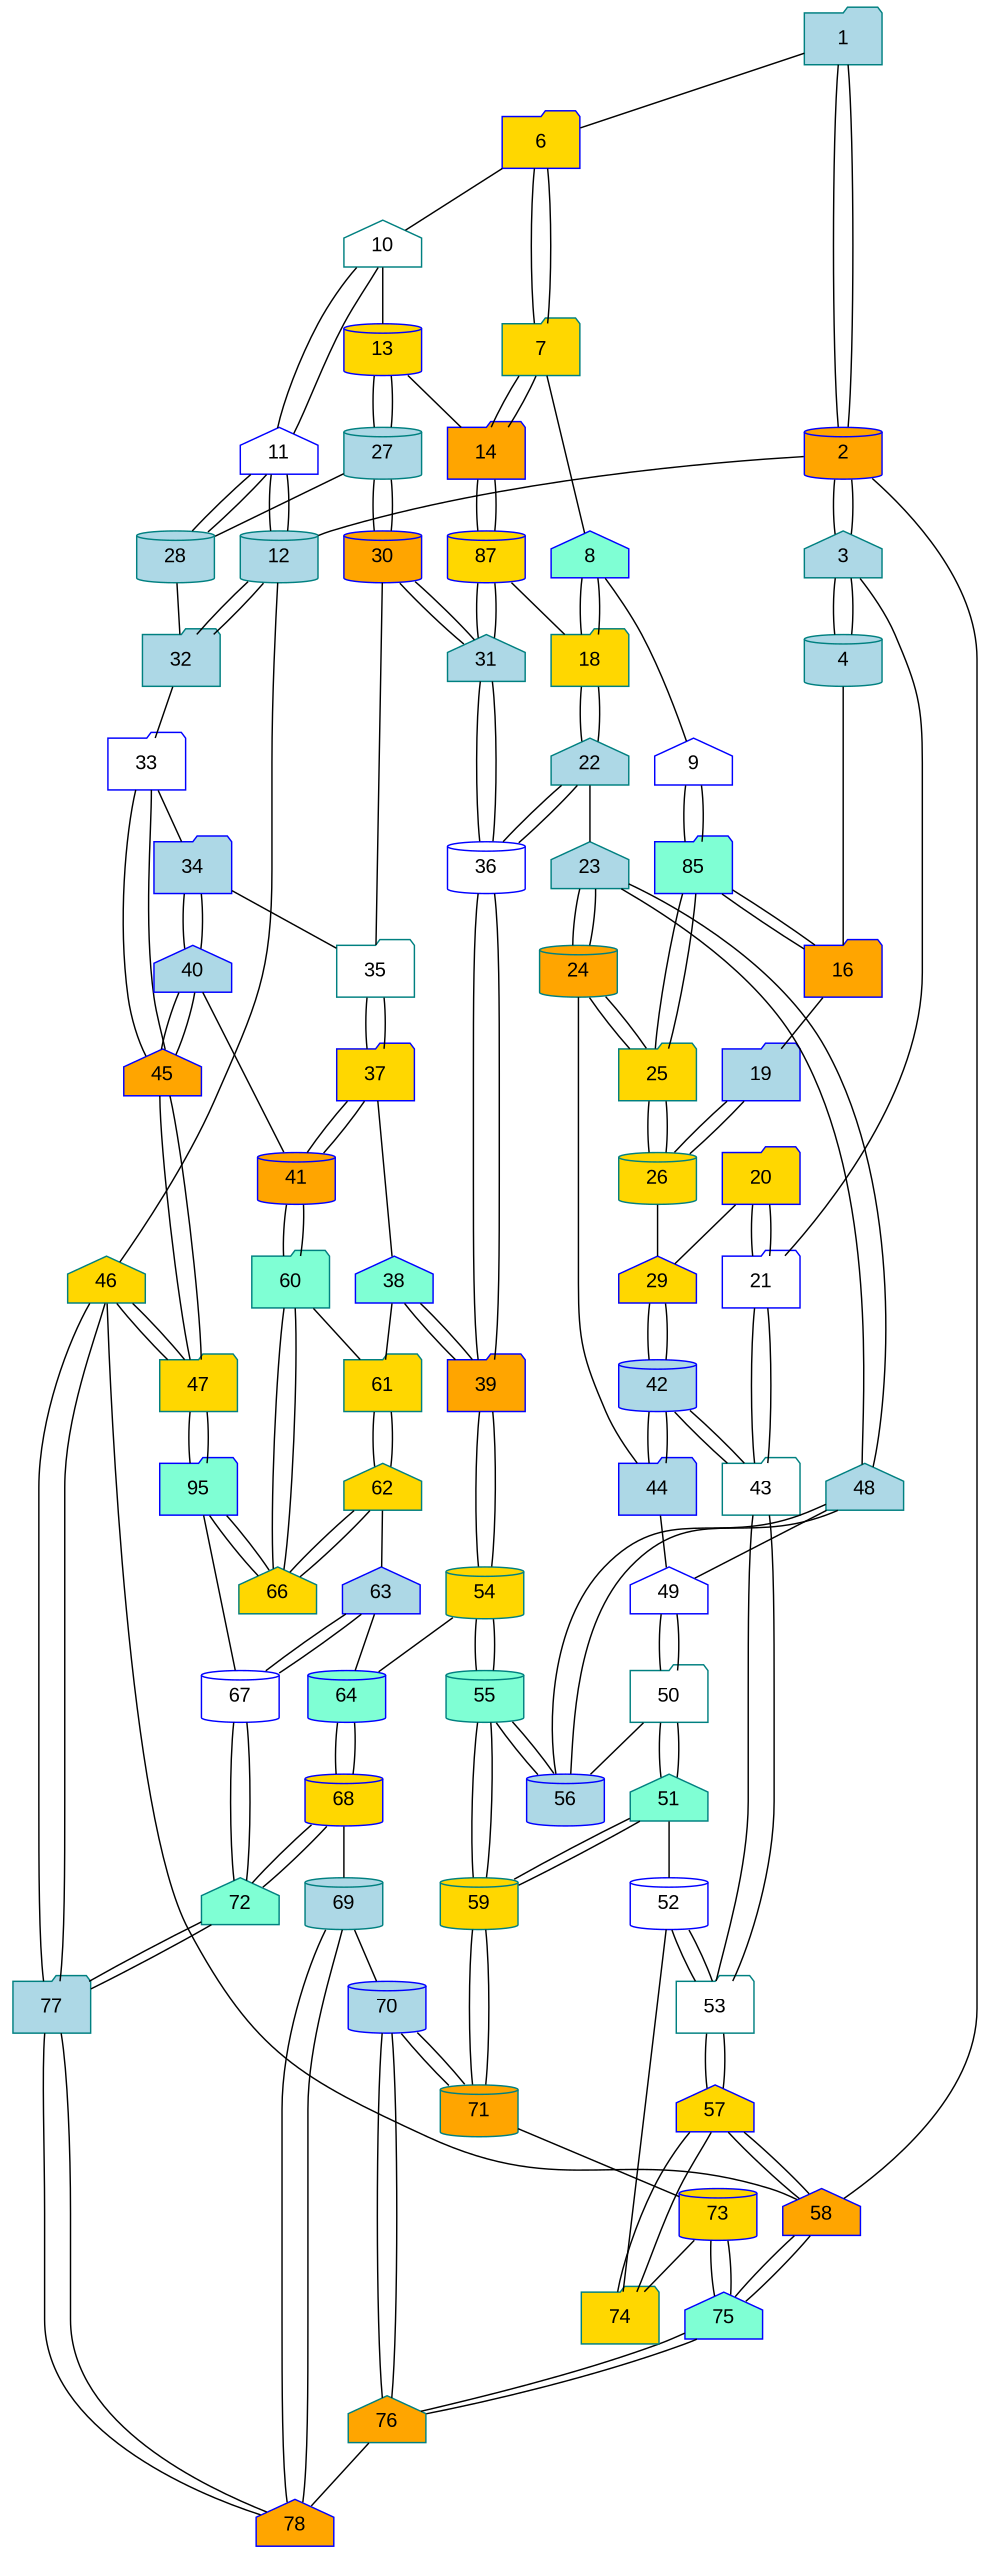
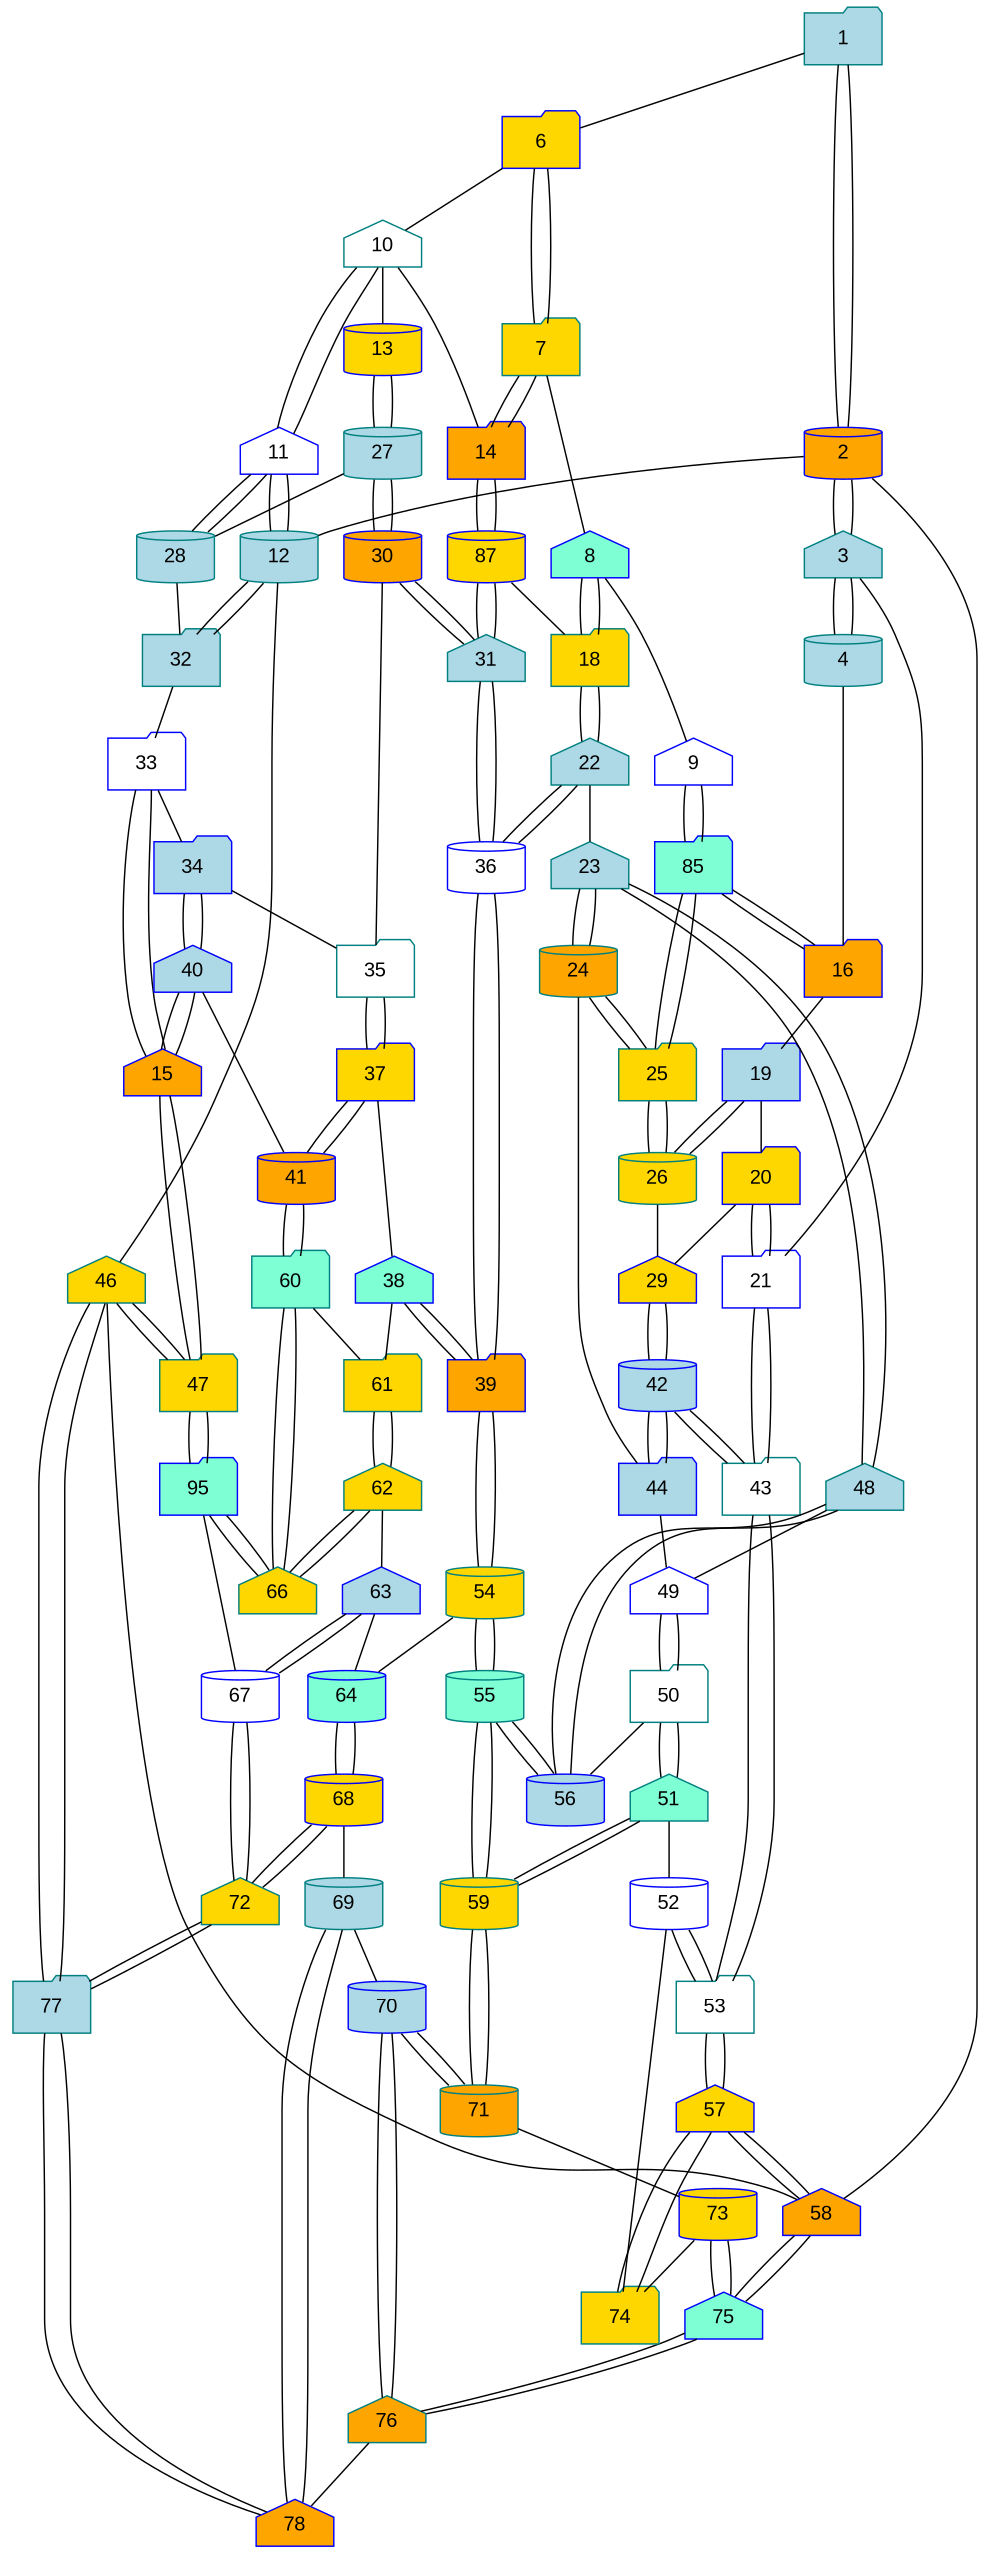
  graph {
    fontname="Liberation Sans"
    node [color=blue fillcolor=lightblue fontname="Liberation Sans" shape=folder style=filled]
    edge [fontname="Liberation Sans"]
    1 [color=teal]
    2 [fillcolor=orange shape=cylinder]
    6 [fillcolor=gold]
    3 [color=teal shape=house]
    12 [color=teal shape=cylinder]
    58 [fillcolor=orange shape=house]
    7 [color=teal fillcolor=gold]
    10 [color=teal fillcolor=white shape=house]
    4 [color=teal shape=cylinder]
    21 [fillcolor=white]
    32 [color=teal]
    46 [color=teal fillcolor=gold shape=house]
    75 [fillcolor=aquamarine shape=house]
    16 [fillcolor=orange]
    43 [color=teal fillcolor=white]
    19
    9 [fillcolor=white shape=house]
    n18 [fillcolor=aquamarine label=85]
    8 [fillcolor=aquamarine shape=house]
    14 [fillcolor=orange]
    11 [fillcolor=white shape=house]
    13 [fillcolor=gold shape=cylinder]
    18 [color=teal fillcolor=gold]
    n24 [fillcolor=gold label=87 shape=cylinder]
    22 [color=teal shape=house]
    25 [color=teal fillcolor=gold]
    28 [color=teal shape=cylinder]
    27 [color=teal shape=cylinder]
    33 [fillcolor=white]
    47 [color=teal fillcolor=gold]
    77 [color=teal]
    30 [fillcolor=orange shape=cylinder]
    31 [color=teal shape=house]
    26 [color=teal fillcolor=gold shape=cylinder]
    20 [fillcolor=gold]
    36 [fillcolor=white shape=cylinder]
    23 [color=teal shape=house]
    29 [fillcolor=gold shape=house]
    42 [shape=cylinder]
    53 [color=teal fillcolor=white]
    24 [color=teal fillcolor=orange shape=cylinder]
    48 [color=teal shape=house]
    39 [fillcolor=orange]
    44
    49 [fillcolor=white shape=house]
    56 [shape=cylinder]
    35 [color=teal fillcolor=white]
    37 [fillcolor=gold]
    34
-   45 [fillcolor=orange shape=house]
+   45 [fillcolor=orange shape=house label=15]
    40 [shape=house]
    41 [fillcolor=orange shape=cylinder]
    38 [fillcolor=aquamarine shape=house]
    54 [color=teal fillcolor=gold shape=cylinder]
    61 [color=teal fillcolor=gold]
    60 [color=teal fillcolor=aquamarine]
    62 [color=teal fillcolor=gold shape=house]
    55 [color=teal fillcolor=aquamarine shape=cylinder]
    64 [fillcolor=aquamarine shape=cylinder]
    66 [color=teal fillcolor=gold shape=house]
    57 [fillcolor=gold shape=house]
    50 [color=teal fillcolor=white]
    n63 [fillcolor=aquamarine label=95]
    78 [fillcolor=orange shape=house]
    67 [fillcolor=white shape=cylinder]
    51 [color=teal fillcolor=aquamarine shape=house]
    52 [fillcolor=white shape=cylinder]
    59 [color=teal fillcolor=gold shape=cylinder]
    74 [color=teal fillcolor=gold]
    71 [color=teal fillcolor=orange shape=cylinder]
    68 [fillcolor=gold shape=cylinder]
    76 [color=teal fillcolor=orange shape=house]
    73 [fillcolor=gold shape=cylinder]
    63 [shape=house]
-   72 [color=teal fillcolor=aquamarine shape=house]
+   72 [color=teal fillcolor=gold shape=house]
    69 [color=teal shape=cylinder]
    70 [shape=cylinder]
    1 -- 2
    1 -- 2
    1 -- 6
    2 -- 3
    2 -- 3
    2 -- 12
    2 -- 58
    6 -- 7
    6 -- 7
    6 -- 10
    3 -- 4
    3 -- 4
    3 -- 21
    12 -- 32
    12 -- 32
    12 -- 46
    58 -- 75
    58 -- 75
    7 -- 8
    7 -- 14
    7 -- 14
    10 -- 11
    10 -- 11
    10 -- 13
    4 -- 16
    21 -- 43
    21 -- 43
    32 -- 33
    46 -- 58
    46 -- 47
    46 -- 47
    46 -- 77
    46 -- 77
    75 -- 76
    75 -- 76
    16 -- 19
    43 -- 53
    43 -- 53
    19 -- 26
    19 -- 26
+   19 -- 20
    9 -- n18
    9 -- n18
    n18 -- 16
    n18 -- 16
    n18 -- 25
    n18 -- 25
    8 -- 9
    8 -- 18
    8 -- 18
    14 -- n24
    14 -- n24
    11 -- 12
    11 -- 12
    11 -- 28
    11 -- 28
-   13 -- 14
+   10 -- 14
    13 -- 27
    13 -- 27
    18 -- 22
    18 -- 22
    n24 -- 18
    n24 -- 31
    n24 -- 31
    22 -- 36
    22 -- 36
    22 -- 23
    25 -- 26
    25 -- 26
    28 -- 32
    27 -- 28
    27 -- 30
    27 -- 30
    33 -- 34
    33 -- 45
    33 -- 45
    47 -- n63
    47 -- n63
    77 -- 78
    77 -- 78
    30 -- 31
    30 -- 31
    30 -- 35
    31 -- 36
    31 -- 36
    26 -- 29
    20 -- 21
    20 -- 21
    20 -- 29
    36 -- 39
    36 -- 39
    23 -- 24
    23 -- 24
    23 -- 48
    23 -- 48
    29 -- 42
    29 -- 42
    42 -- 43
    42 -- 43
    42 -- 44
    42 -- 44
    53 -- 57
    53 -- 57
    24 -- 25
    24 -- 25
    24 -- 44
    48 -- 49
    48 -- 56
    48 -- 56
    39 -- 54
    39 -- 54
    44 -- 49
    49 -- 50
    49 -- 50
    35 -- 37
    35 -- 37
    37 -- 41
    37 -- 41
    37 -- 38
    34 -- 35
    34 -- 40
    34 -- 40
    45 -- 47
    45 -- 47
    40 -- 45
    40 -- 45
    40 -- 41
    41 -- 60
    41 -- 60
    38 -- 39
    38 -- 39
    38 -- 61
    54 -- 55
    54 -- 55
    54 -- 64
    61 -- 62
    61 -- 62
    60 -- 61
    60 -- 66
    60 -- 66
    62 -- 66
    62 -- 66
    62 -- 63
    55 -- 56
    55 -- 56
    55 -- 59
    55 -- 59
    64 -- 68
    64 -- 68
    57 -- 58
    57 -- 58
    57 -- 74
    57 -- 74
    50 -- 56
    50 -- 51
    50 -- 51
    n63 -- 66
    n63 -- 66
    n63 -- 67
    67 -- 72
    67 -- 72
    51 -- 52
    51 -- 59
    51 -- 59
    52 -- 53
    52 -- 53
    52 -- 74
    59 -- 71
    59 -- 71
    71 -- 73
    68 -- 72
    68 -- 72
    68 -- 69
    76 -- 78
    73 -- 75
    73 -- 75
    73 -- 74
    63 -- 64
    63 -- 67
    63 -- 67
    72 -- 77
    72 -- 77
    69 -- 78
    69 -- 78
    69 -- 70
    70 -- 71
    70 -- 71
    70 -- 76
    70 -- 76
  }
